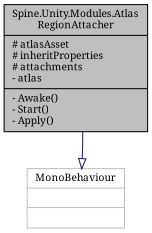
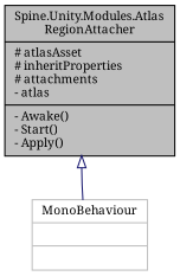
  digraph {
    fontname="Noto Serif"
    node [fontname="Noto Serif" fontsize=10 shape=record style=filled]
    n1 [color=black fillcolor=grey75 fontcolor=black height=0.2 label="{Spine.Unity.Modules.Atlas\lRegionAttacher\n|# atlasAsset\l# inheritProperties\l# attachments\l- atlas\l|- Awake()\l- Start()\l- Apply()\l}" width=0.4]
    n2 [color=grey75 fillcolor=white height=0.2 label="{MonoBehaviour\n||}" width=0.4]
-   n2 -> n1 [arrowtail=onormal color=midnightblue dir=back fontname="Noto Serif" fontsize=10 labelfontname=Helvetica labelfontsize=10 style=solid]
+   n1 -> n2 [arrowtail=onormal color=midnightblue dir=back fontname="Noto Serif" fontsize=10 labelfontname=Helvetica labelfontsize=10 style=solid]
  }
